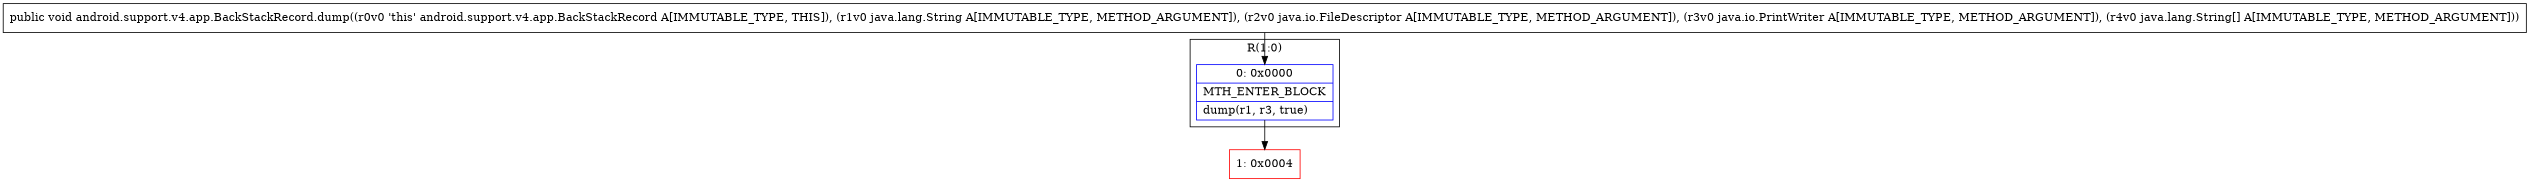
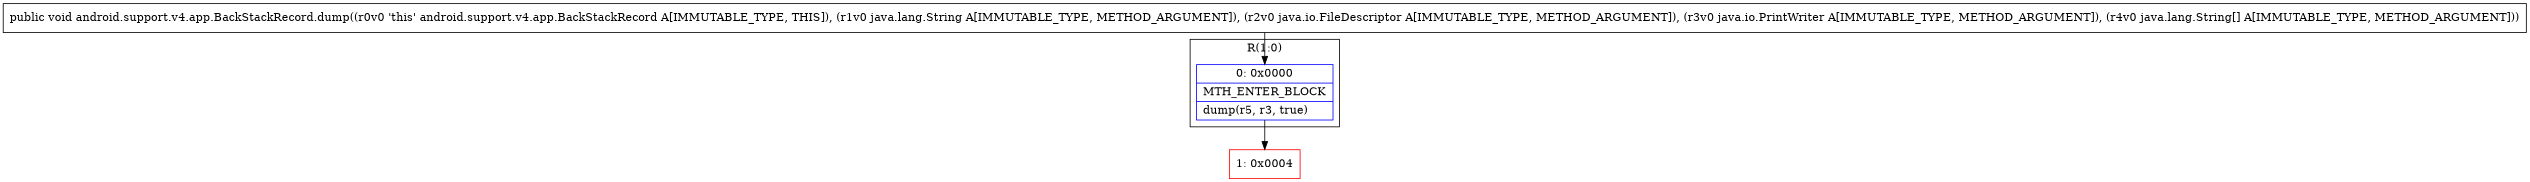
  digraph {
    node [shape=record]
-   n1 [color=blue label="{0\:\ 0x0000|MTH_ENTER_BLOCK\l|dump(r1, r3, true)\l}"]
+   n1 [color=blue label="{0\:\ 0x0000|MTH_ENTER_BLOCK\l|dump(r5, r3, true)\l}"]
    n2 [color=red label="{1\:\ 0x0004}"]
    n3 [label="{public void android.support.v4.app.BackStackRecord.dump((r0v0 'this' android.support.v4.app.BackStackRecord A[IMMUTABLE_TYPE, THIS]), (r1v0 java.lang.String A[IMMUTABLE_TYPE, METHOD_ARGUMENT]), (r2v0 java.io.FileDescriptor A[IMMUTABLE_TYPE, METHOD_ARGUMENT]), (r3v0 java.io.PrintWriter A[IMMUTABLE_TYPE, METHOD_ARGUMENT]), (r4v0 java.lang.String[] A[IMMUTABLE_TYPE, METHOD_ARGUMENT])) }"]
    subgraph cluster_1 {
      label="R(1:0)"
      n1
    }
    n1 -> n2
    n3 -> n1
  }
